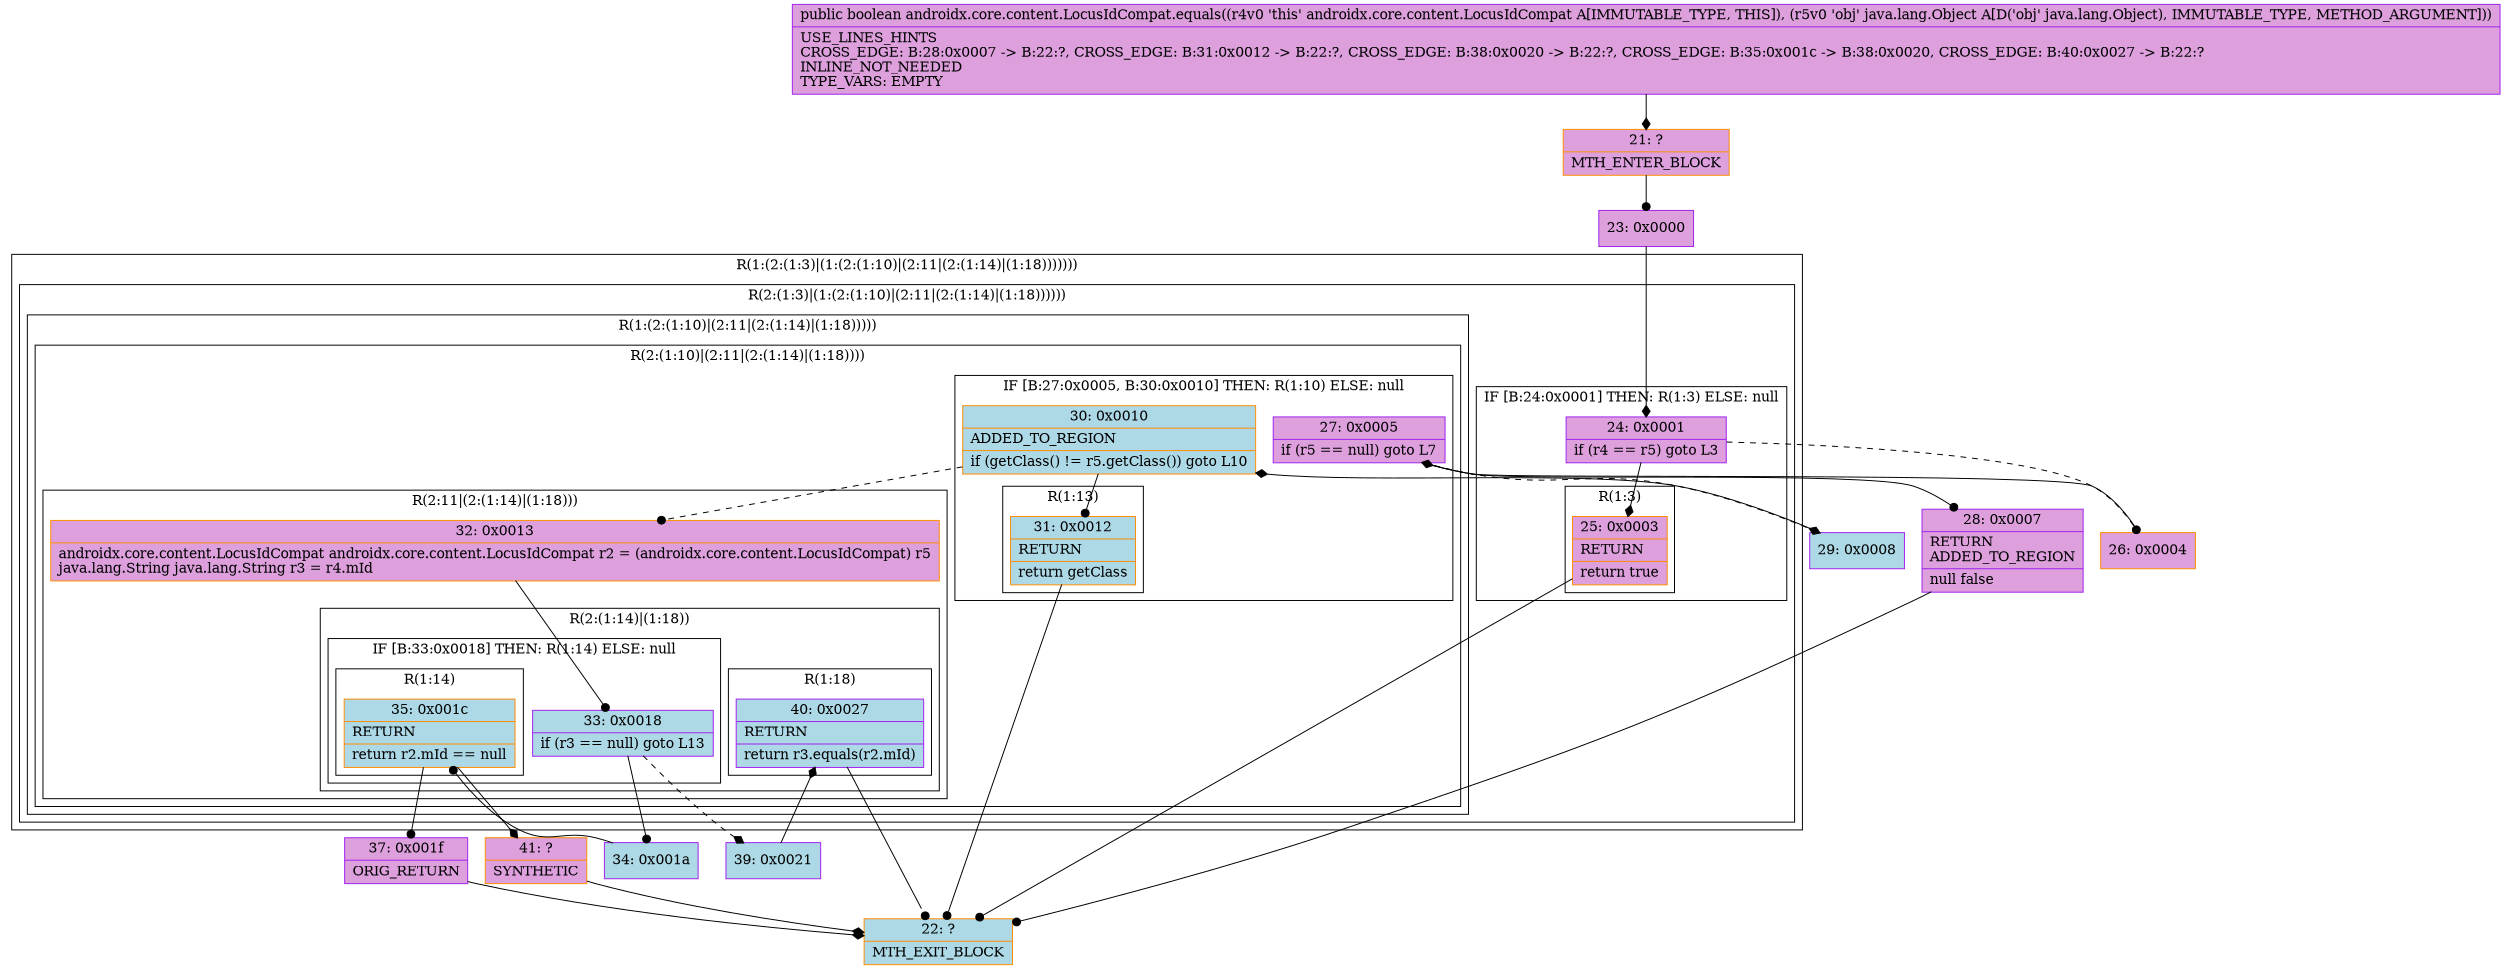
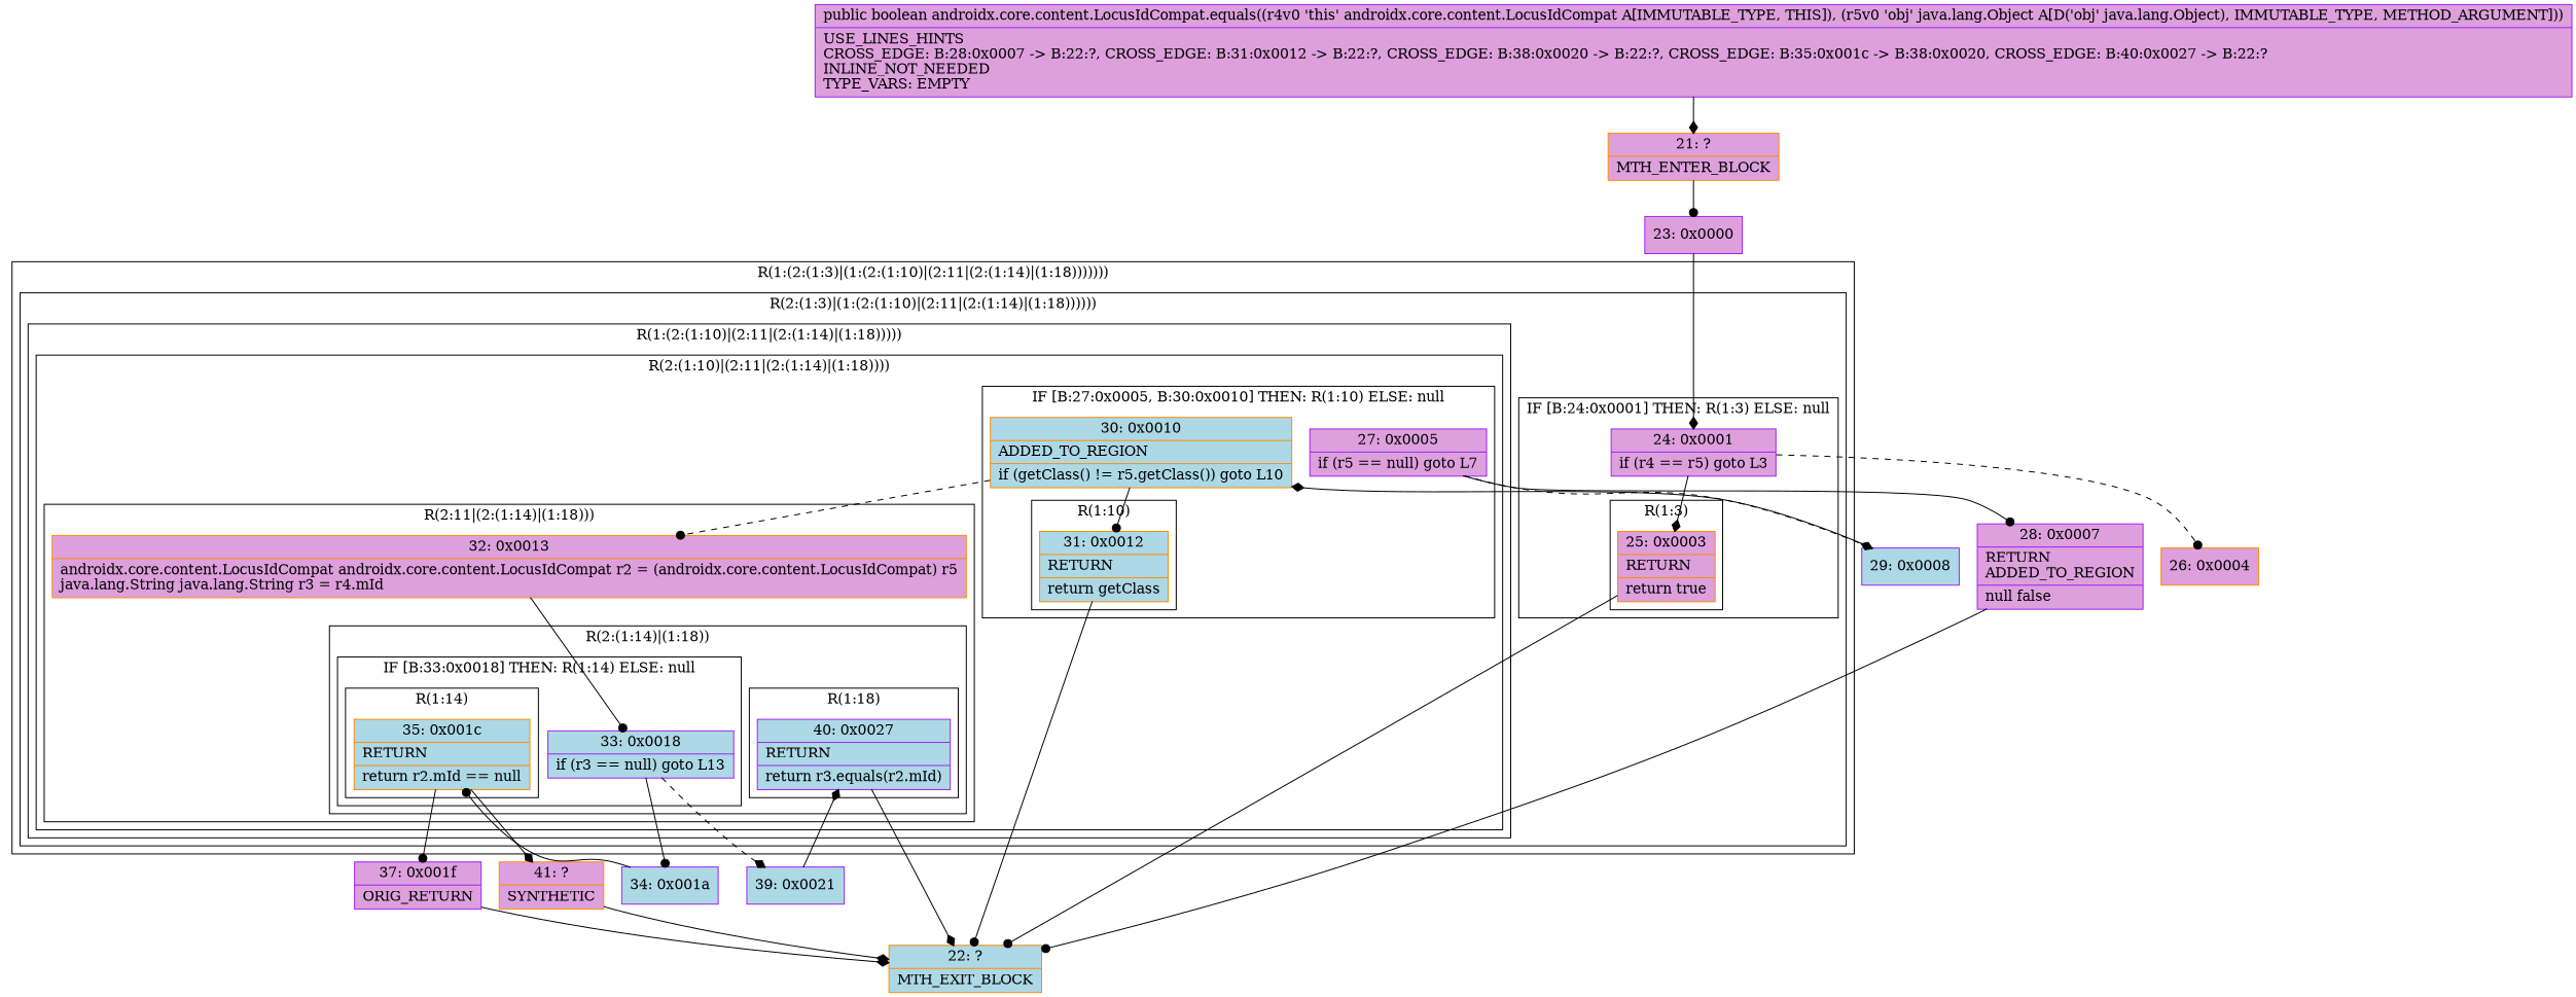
  digraph {
    node [color=purple fillcolor=plum shape=record style=filled]
    edge [arrowhead=dot]
    n1 [color=darkorange label="{25\:\ 0x0003|RETURN\l|return true\l}"]
    n2 [label="{24\:\ 0x0001|if (r4 == r5) goto L3\l}"]
    n3 [color=darkorange fillcolor=lightblue label="{31\:\ 0x0012|RETURN\l|return getClass\l}"]
    n4 [label="{27\:\ 0x0005|if (r5 == null) goto L7\l}"]
    n5 [color=darkorange fillcolor=lightblue label="{30\:\ 0x0010|ADDED_TO_REGION\l|if (getClass() != r5.getClass()) goto L10\l}"]
    n6 [color=darkorange fillcolor=lightblue label="{35\:\ 0x001c|RETURN\l|return r2.mId == null\l}"]
    n7 [fillcolor=lightblue label="{33\:\ 0x0018|if (r3 == null) goto L13\l}"]
    n8 [fillcolor=lightblue label="{40\:\ 0x0027|RETURN\l|return r3.equals(r2.mId)\l}"]
    n9 [color=darkorange label="{32\:\ 0x0013|androidx.core.content.LocusIdCompat androidx.core.content.LocusIdCompat r2 = (androidx.core.content.LocusIdCompat) r5\ljava.lang.String java.lang.String r3 = r4.mId\l}"]
    n10 [color=darkorange fillcolor=lightblue label="{22\:\ ?|MTH_EXIT_BLOCK\l}"]
    n11 [color=darkorange label="{26\:\ 0x0004}"]
    n12 [label="{28\:\ 0x0007|RETURN\lADDED_TO_REGION\l|null false\l}"]
    n13 [fillcolor=lightblue label="{29\:\ 0x0008}"]
    n14 [label="{37\:\ 0x001f|ORIG_RETURN\l}"]
    n15 [color=darkorange label="{41\:\ ?|SYNTHETIC\l}"]
    n16 [fillcolor=lightblue label="{34\:\ 0x001a}"]
    n17 [fillcolor=lightblue label="{39\:\ 0x0021}"]
    n18 [color=darkorange label="{21\:\ ?|MTH_ENTER_BLOCK\l}"]
    n19 [label="{23\:\ 0x0000}"]
    n20 [label="{public boolean androidx.core.content.LocusIdCompat.equals((r4v0 'this' androidx.core.content.LocusIdCompat A[IMMUTABLE_TYPE, THIS]), (r5v0 'obj' java.lang.Object A[D('obj' java.lang.Object), IMMUTABLE_TYPE, METHOD_ARGUMENT]))  | USE_LINES_HINTS\lCROSS_EDGE: B:28:0x0007 \-\> B:22:?, CROSS_EDGE: B:31:0x0012 \-\> B:22:?, CROSS_EDGE: B:38:0x0020 \-\> B:22:?, CROSS_EDGE: B:35:0x001c \-\> B:38:0x0020, CROSS_EDGE: B:40:0x0027 \-\> B:22:?\lINLINE_NOT_NEEDED\lTYPE_VARS: EMPTY\l}"]
    subgraph cluster_1 {
      label="R(1:(2:(1:3)|(1:(2:(1:10)|(2:11|(2:(1:14)|(1:18)))))))"
      subgraph cluster_2 {
        label="R(2:(1:3)|(1:(2:(1:10)|(2:11|(2:(1:14)|(1:18))))))"
        subgraph cluster_3 {
          label="IF [B:24:0x0001] THEN: R(1:3) ELSE: null"
          n2
          subgraph cluster_4 {
            label="R(1:3)"
            n1
          }
        }
        subgraph cluster_5 {
          label="R(1:(2:(1:10)|(2:11|(2:(1:14)|(1:18)))))"
          subgraph cluster_6 {
            label="R(2:(1:10)|(2:11|(2:(1:14)|(1:18))))"
            subgraph cluster_7 {
              label="IF [B:27:0x0005, B:30:0x0010] THEN: R(1:10) ELSE: null"
              n4
              n5
              subgraph cluster_8 {
-               label="R(1:13)"
+               label="R(1:10)"
                n3
              }
            }
            subgraph cluster_9 {
              label="R(2:11|(2:(1:14)|(1:18)))"
              n9
              subgraph cluster_10 {
                label="R(2:(1:14)|(1:18))"
                subgraph cluster_11 {
                  label="IF [B:33:0x0018] THEN: R(1:14) ELSE: null"
                  n7
                  subgraph cluster_12 {
                    label="R(1:14)"
                    n6
                  }
                }
                subgraph cluster_13 {
                  label="R(1:18)"
                  n8
                }
              }
            }
          }
        }
      }
    }
    n1 -> n10
    n2 -> n1 [arrowhead=diamond]
    n2 -> n11 [style=dashed]
    n3 -> n10
    n4 -> n12
    n4 -> n13 [arrowhead=diamond style=dashed]
    n5 -> n3
    n5 -> n9 [style=dashed]
    n6 -> n14
    n6 -> n15 [arrowhead=diamond]
    n7 -> n16
    n7 -> n17 [arrowhead=diamond style=dashed]
-   n8 -> n10
+   n8 -> n10 [arrowhead=diamond]
    n9 -> n7
-   n11 -> n4 [arrowhead=diamond]
    n12 -> n10
    n13 -> n5 [arrowhead=diamond]
    n14 -> n10 [arrowhead=diamond]
    n15 -> n10 [arrowhead=diamond]
    n16 -> n6
    n17 -> n8 [arrowhead=diamond]
    n18 -> n19
    n19 -> n2 [arrowhead=diamond]
    n20 -> n18 [arrowhead=diamond]
  }
